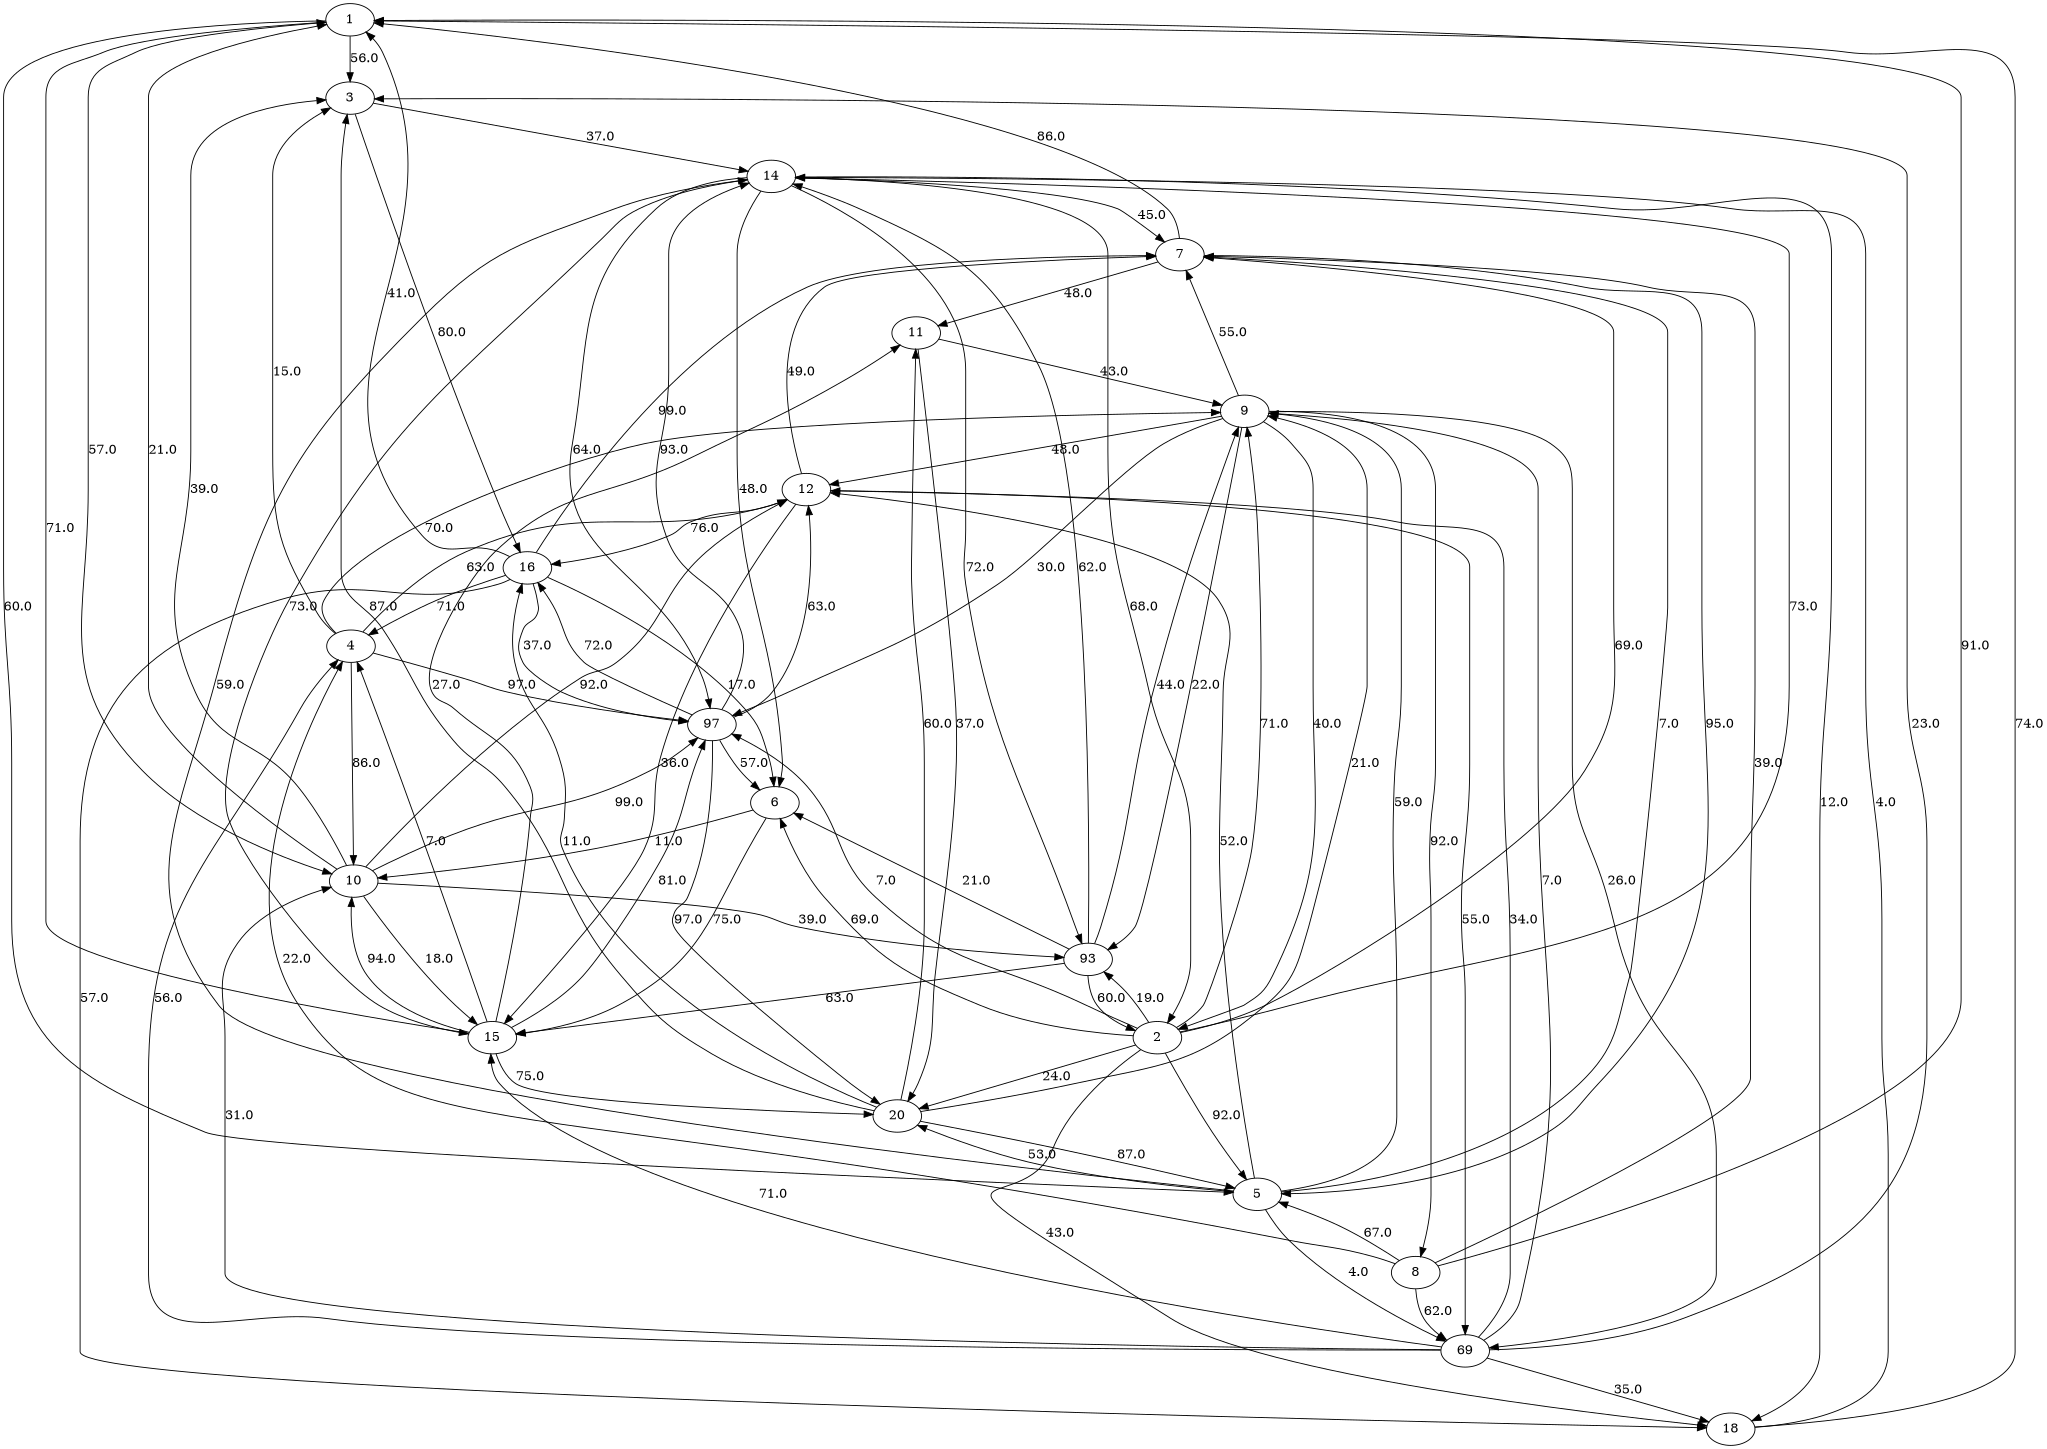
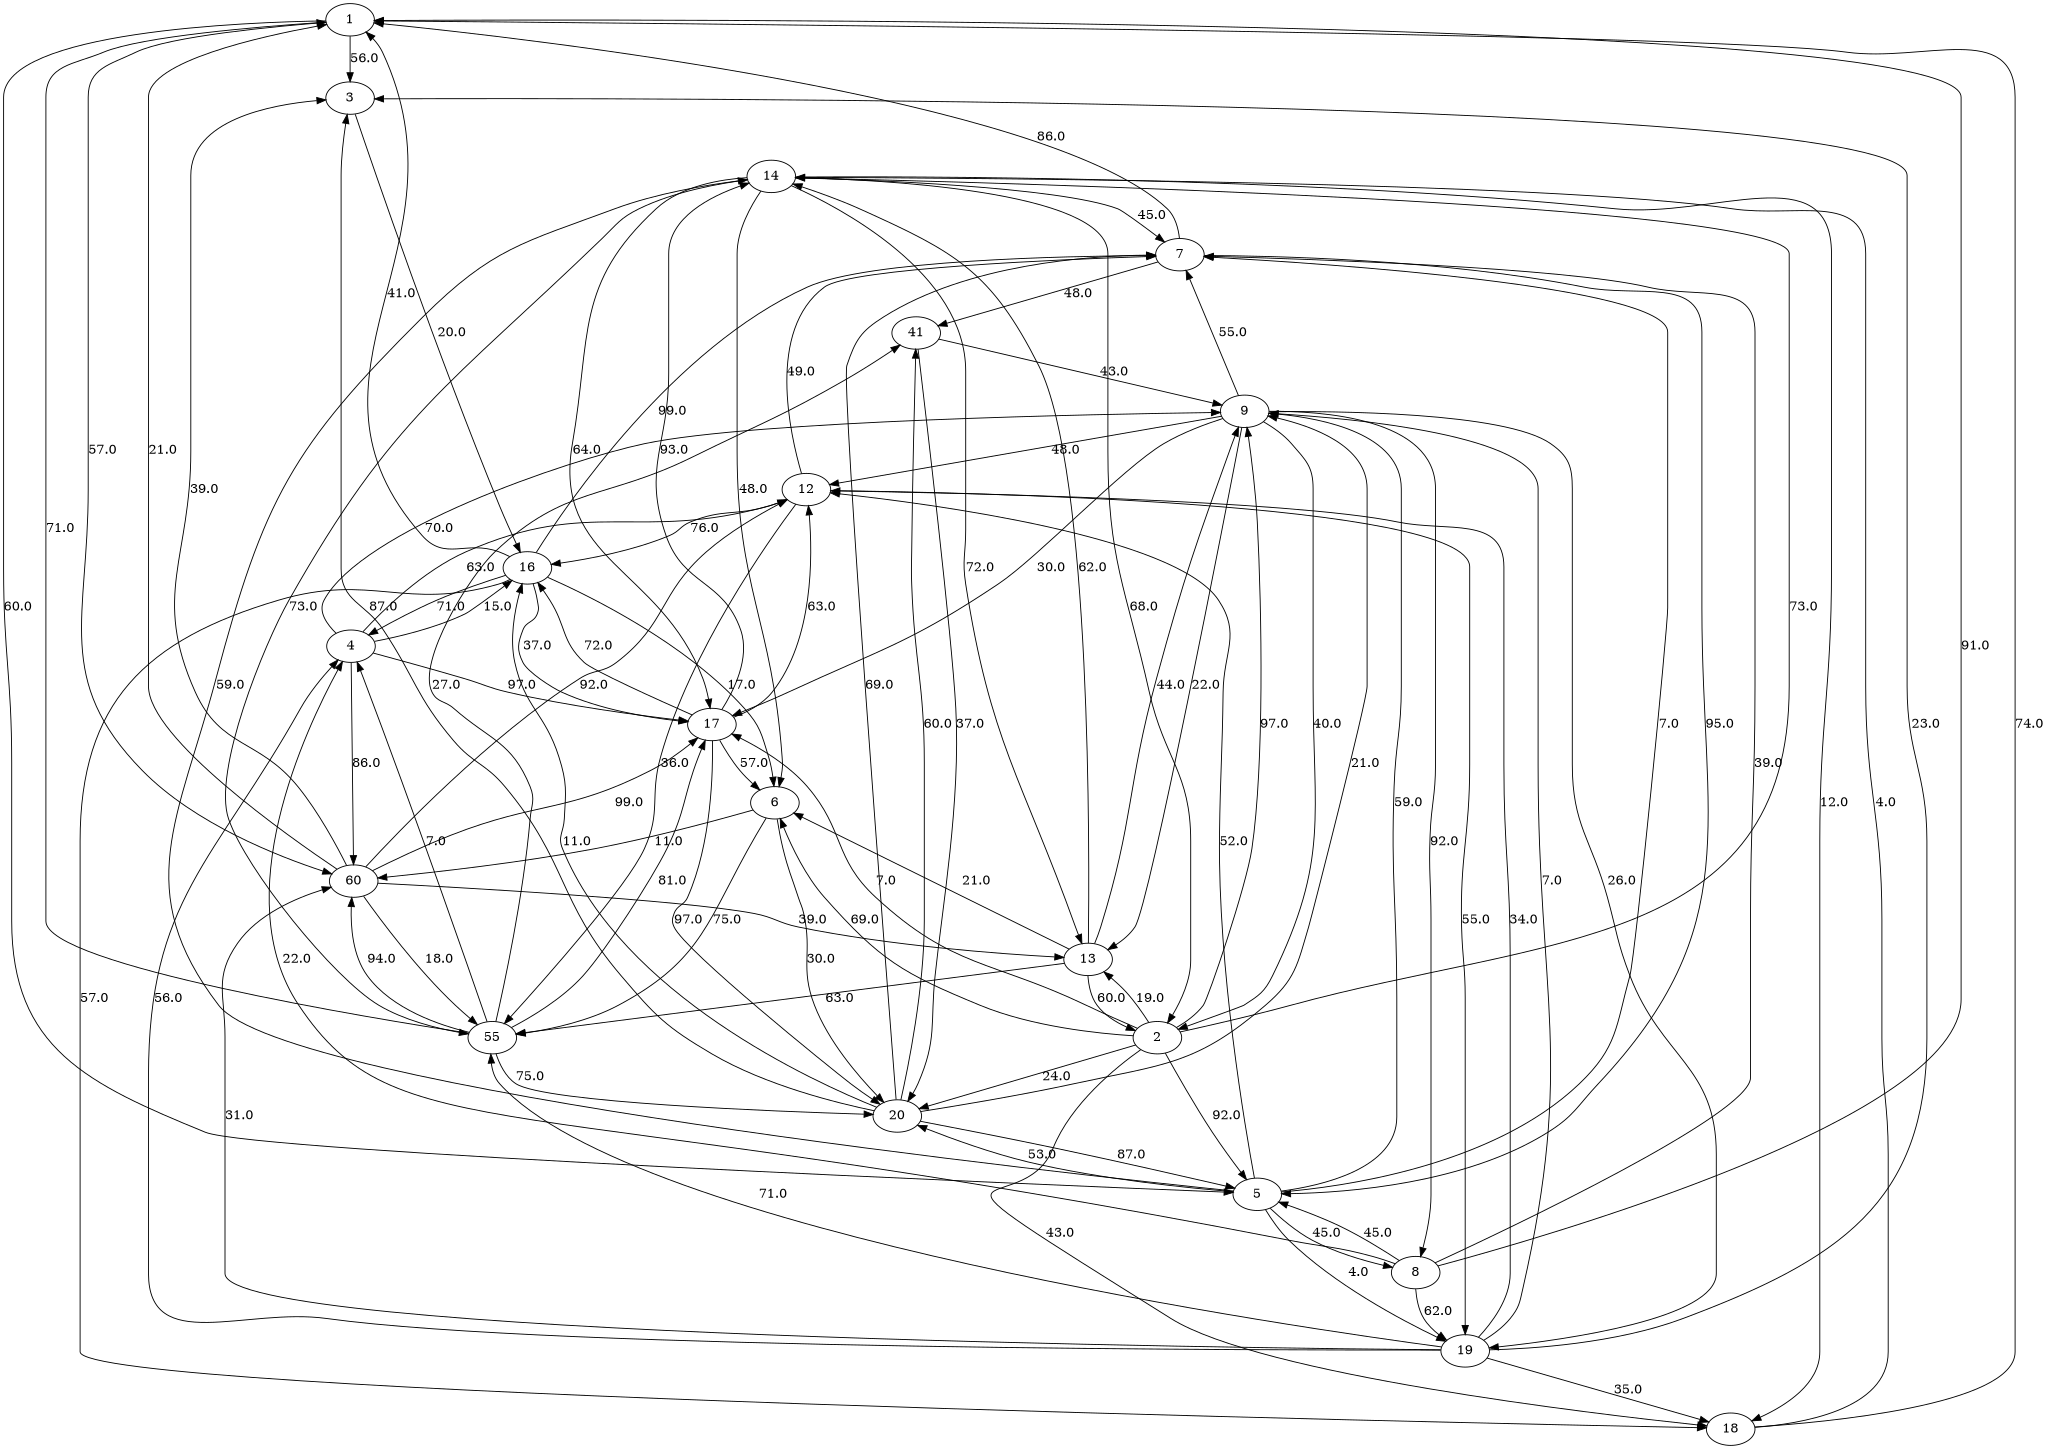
  strict digraph {
    n1 [label=1]
    n2 [label=3]
    n3 [label=5]
-   n4 [label=10]
+   n4 [label=60]
    n5 [label=14]
    n6 [label=16]
    n7 [label=9]
    n8 [label=20]
    n9 [label=12]
    n10 [label=7]
    n11 [label=8]
-   n12 [label=69]
-   n13 [label=93]
-   n14 [label=97]
-   n15 [label=15]
+   n12 [label=19]
+   n13 [label=13]
+   n14 [label=17]
+   n15 [label=55]
    n16 [label=2]
    n17 [label=6]
    n18 [label=18]
-   n19 [label=11]
+   n19 [label=41]
    n20 [label=4]
    n1 -> n2 [label=56.0]
    n1 -> n3 [label=60.0]
    n1 -> n4 [label=57.0]
-   n2 -> n5 [label=37.0]
-   n2 -> n6 [label=80.0]
+   n2 -> n6 [label=20.0]
    n3 -> n5 [label=59.0]
    n3 -> n7 [label=59.0]
    n3 -> n8 [label=53.0]
    n3 -> n9 [label=52.0]
    n3 -> n10 [label=7.0]
+   n3 -> n11 [label=45.0]
    n3 -> n12 [label=4.0]
    n4 -> n1 [label=21.0]
    n4 -> n2 [label=39.0]
    n4 -> n9 [label=92.0]
    n4 -> n13 [label=39.0]
    n4 -> n14 [label=99.0]
    n4 -> n15 [label=18.0]
    n5 -> n10 [label=45.0]
    n5 -> n13 [label=72.0]
    n5 -> n14 [label=64.0]
    n5 -> n15 [label=73.0]
    n5 -> n16 [label=68.0]
    n5 -> n17 [label=48.0]
    n5 -> n18 [label=12.0]
    n6 -> n1 [label=41.0]
    n6 -> n10 [label=99.0]
    n6 -> n14 [label=37.0]
    n6 -> n17 [label=17.0]
    n6 -> n18 [label=57.0]
    n6 -> n20 [label=71.0]
    n7 -> n9 [label=48.0]
    n7 -> n10 [label=55.0]
    n7 -> n11 [label=92.0]
    n7 -> n12 [label=26.0]
    n7 -> n13 [label=22.0]
    n7 -> n14 [label=30.0]
    n7 -> n16 [label=40.0]
    n8 -> n2 [label=87.0]
    n8 -> n3 [label=87.0]
    n8 -> n6 [label=11.0]
    n8 -> n7 [label=21.0]
-   n16 -> n10 [label=69.0]
+   n8 -> n10 [label=69.0]
    n8 -> n19 [label=60.0]
    n9 -> n6 [label=76.0]
    n9 -> n10 [label=49.0]
    n9 -> n12 [label=55.0]
    n9 -> n15 [label=36.0]
    n10 -> n1 [label=86.0]
    n10 -> n3 [label=95.0]
    n10 -> n19 [label=48.0]
    n11 -> n1 [label=91.0]
-   n11 -> n3 [label=67.0]
+   n11 -> n3 [label=45.0]
    n11 -> n10 [label=39.0]
    n11 -> n12 [label=62.0]
    n11 -> n20 [label=22.0]
    n12 -> n2 [label=23.0]
    n12 -> n4 [label=31.0]
    n12 -> n7 [label=7.0]
    n12 -> n9 [label=34.0]
    n12 -> n15 [label=71.0]
    n12 -> n18 [label=35.0]
    n12 -> n20 [label=56.0]
    n13 -> n5 [label=62.0]
    n13 -> n7 [label=44.0]
    n13 -> n15 [label=63.0]
    n13 -> n16 [label=60.0]
    n13 -> n17 [label=21.0]
    n14 -> n5 [label=93.0]
    n14 -> n6 [label=72.0]
    n14 -> n8 [label=97.0]
    n14 -> n9 [label=63.0]
    n14 -> n17 [label=57.0]
    n15 -> n1 [label=71.0]
    n15 -> n4 [label=94.0]
    n15 -> n8 [label=75.0]
    n15 -> n14 [label=81.0]
    n15 -> n19 [label=27.0]
    n15 -> n20 [label=7.0]
    n16 -> n3 [label=92.0]
    n16 -> n5 [label=73.0]
-   n16 -> n7 [label=71.0]
+   n16 -> n7 [label=97.0]
    n16 -> n8 [label=24.0]
    n16 -> n13 [label=19.0]
    n16 -> n14 [label=7.0]
    n16 -> n17 [label=69.0]
    n16 -> n18 [label=43.0]
    n17 -> n4 [label=11.0]
+   n17 -> n8 [label=30.0]
    n17 -> n15 [label=75.0]
    n18 -> n1 [label=74.0]
    n18 -> n5 [label=4.0]
    n19 -> n7 [label=43.0]
    n19 -> n8 [label=37.0]
    n20 -> n4 [label=86.0]
-   n20 -> n2 [label=15.0]
+   n20 -> n6 [label=15.0]
    n20 -> n7 [label=70.0]
    n20 -> n9 [label=63.0]
    n20 -> n14 [label=97.0]
  }
